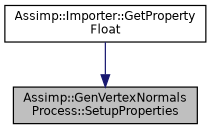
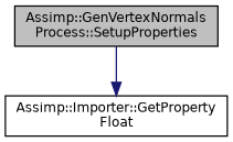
  digraph {
    rankdir=TB
    node [color=black fontname=Helvetica fontsize=10 shape=record style=filled]
    n1 [fillcolor=grey75 fontcolor=black height=0.2 label="Assimp::GenVertexNormals\lProcess::SetupProperties" width=0.4]
    n2 [fillcolor=white height=0.2 label="Assimp::Importer::GetProperty\lFloat" width=0.4]
-   n2 -> n1 [color=midnightblue fontname=Helvetica fontsize=10 labelfontname=Helvetica labelfontsize=10 style=solid]
+   n1 -> n2 [color=midnightblue fontname=Helvetica fontsize=10 labelfontname=Helvetica labelfontsize=10 style=solid]
  }
